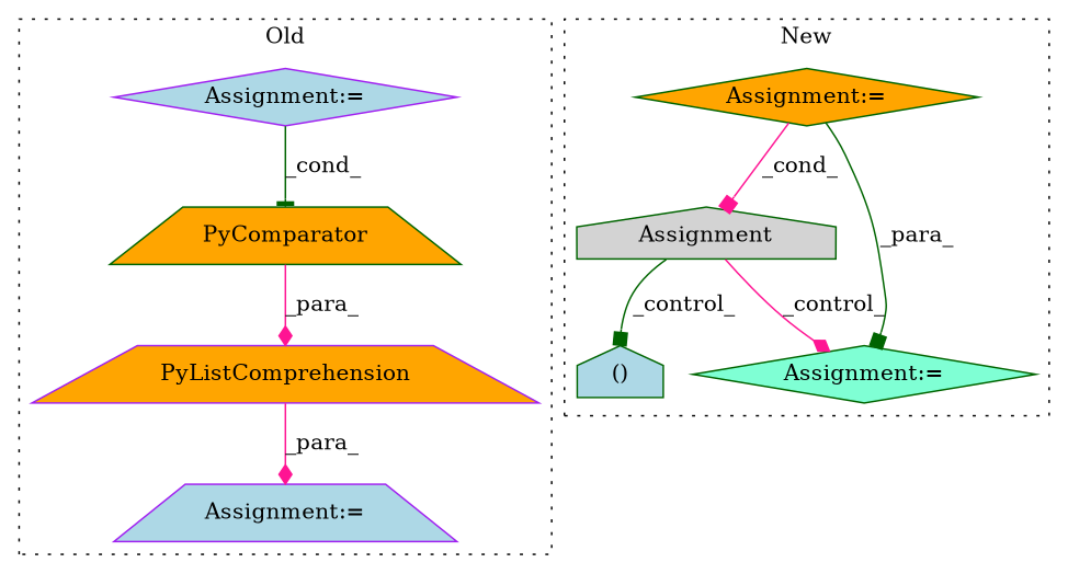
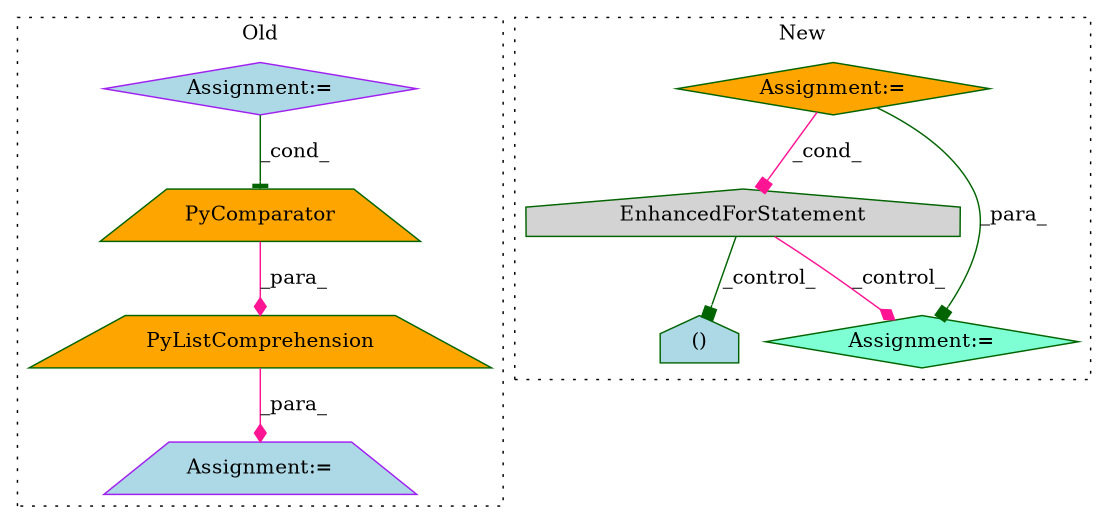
  digraph {
    node [a=7 color=darkgreen fillcolor=orange l=54 s=1201 shape=trapezium style=filled]
    edge [arrowhead=diamond color=deeppink]
-   n1 [a=109 color=purple l=383 label=PyListComprehension s=880]
+   n1 [a=109 l=383 label=PyListComprehension s=880]
    n2 [color=purple fillcolor=lightblue label="Assignment:=" shape=diamond]
    n3 [a=113 label=PyComparator]
    n4 [color=purple fillcolor=lightblue l=12 label="Assignment:=" s=868]
-   n5 [a=70 fillcolor=lightgrey l="57,2" label=Assignment s="1035,1138" shape=house]
+   n5 [a=70 fillcolor=lightgrey l="57,2" label=EnhancedForStatement s="1035,1138" shape=house]
    n6 [l="53,2" label="Assignment:=" s="930,1025" shape=diamond]
    n7 [fillcolor=aquamarine l=1 label="Assignment:=" s=1185 shape=diamond]
    n8 [a=106 fillcolor=lightblue l=30 label="()" s=1529 shape=house]
    subgraph cluster_1 {
      label=Old
      style=dotted
      n1
      n2
      n3
      n4
    }
    subgraph cluster_2 {
      label=New
      style=dotted
      n5
      n6
      n7
      n8
    }
    n1 -> n4 [label=_para_]
    n2 -> n3 [arrowhead=tee color=darkgreen label=_cond_]
    n3 -> n1 [label=_para_]
    n5 -> n7 [label=_control_]
    n5 -> n8 [arrowhead=box color=darkgreen label=_control_]
    n6 -> n5 [arrowhead=box label=_cond_]
    n6 -> n7 [arrowhead=box color=darkgreen label=_para_]
  }
